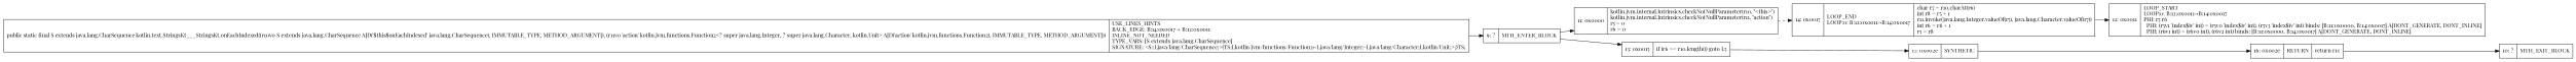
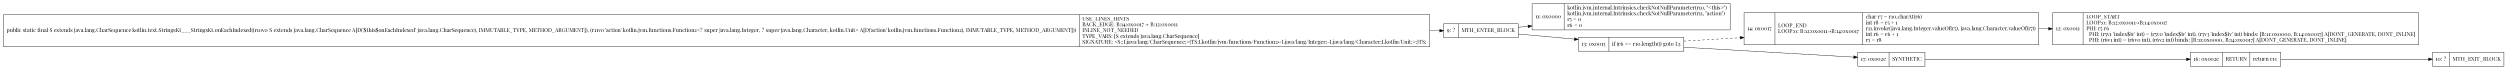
  digraph {
    fontname="Playfair Display"
    rankdir=LR
    node [fontname="Playfair Display" shape=record]
    edge [fontname="Playfair Display"]
    n1 [label="{9\:\ ?|MTH_ENTER_BLOCK\l}"]
    n2 [label="{11\:\ 0x0000|kotlin.jvm.internal.Intrinsics.checkNotNullParameter(r10, \"\<this\>\")\lkotlin.jvm.internal.Intrinsics.checkNotNullParameter(r11, \"action\")\lr5 = 0\lr6 = 0\l}"]
    n3 [label="{13\:\ 0x0015|if (r6 \>= r10.length()) goto L5\l}"]
    n4 [label="{12\:\ 0x0011|LOOP_START\lLOOP:0: B:12:0x0011\-\>B:14:0x0017\lPHI: r5 r6 \l  PHI: (r5v1 'index$iv' int) = (r5v0 'index$iv' int), (r5v3 'index$iv' int) binds: [B:11:0x0000, B:14:0x0017] A[DONT_GENERATE, DONT_INLINE]\l  PHI: (r6v1 int) = (r6v0 int), (r6v2 int) binds: [B:11:0x0000, B:14:0x0017] A[DONT_GENERATE, DONT_INLINE]\l}"]
    n5 [label="{14\:\ 0x0017|LOOP_END\lLOOP:0: B:12:0x0011\-\>B:14:0x0017\l|char r7 = r10.charAt(r6)\lint r8 = r5 + 1\lr11.invoke(java.lang.Integer.valueOf(r5), java.lang.Character.valueOf(r7))\lint r6 = r6 + 1\lr5 = r8\l}"]
    n6 [label="{17\:\ 0x002e|SYNTHETIC\l}"]
    n7 [label="{16\:\ 0x002e|RETURN\l|return r10\l}"]
    n8 [label="{10\:\ ?|MTH_EXIT_BLOCK\l}"]
    n9 [label="{public static final S extends java.lang.CharSequence kotlin.text.StringsKt___StringsKt.onEachIndexed((r10v0 S extends java.lang.CharSequence A[D('$this$onEachIndexed' java.lang.CharSequence), IMMUTABLE_TYPE, METHOD_ARGUMENT]), (r11v0 'action' kotlin.jvm.functions.Function2\<? super java.lang.Integer, ? super java.lang.Character, kotlin.Unit\> A[D('action' kotlin.jvm.functions.Function2), IMMUTABLE_TYPE, METHOD_ARGUMENT]))  | USE_LINES_HINTS\lBACK_EDGE: B:14:0x0017 \-\> B:12:0x0011\lINLINE_NOT_NEEDED\lTYPE_VARS: [S extends java.lang.CharSequence]\lSIGNATURE: \<S::Ljava\/lang\/CharSequence;\>(TS;Lkotlin\/jvm\/functions\/Function2\<\-Ljava\/lang\/Integer;\-Ljava\/lang\/Character;Lkotlin\/Unit;\>;)TS;\l}"]
    n1 -> n2
    n1 -> n3
-   n2 -> n5 [style=dashed]
+   n3 -> n5 [style=dashed]
    n3 -> n6
    n5 -> n4
    n6 -> n7
    n7 -> n8
    n9 -> n1
  }
